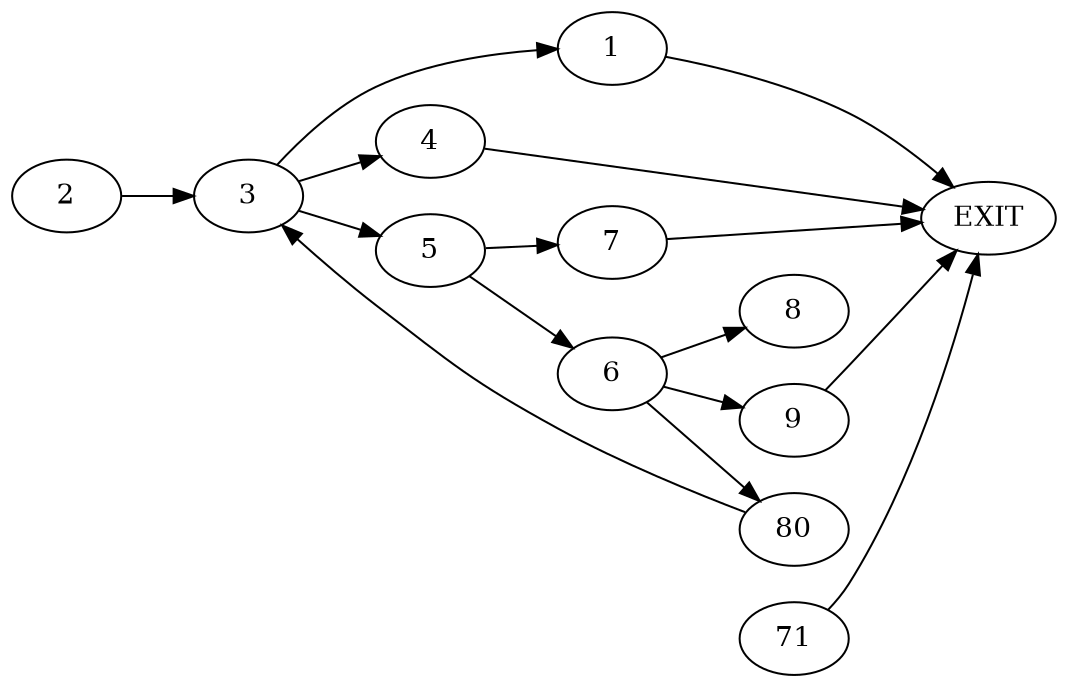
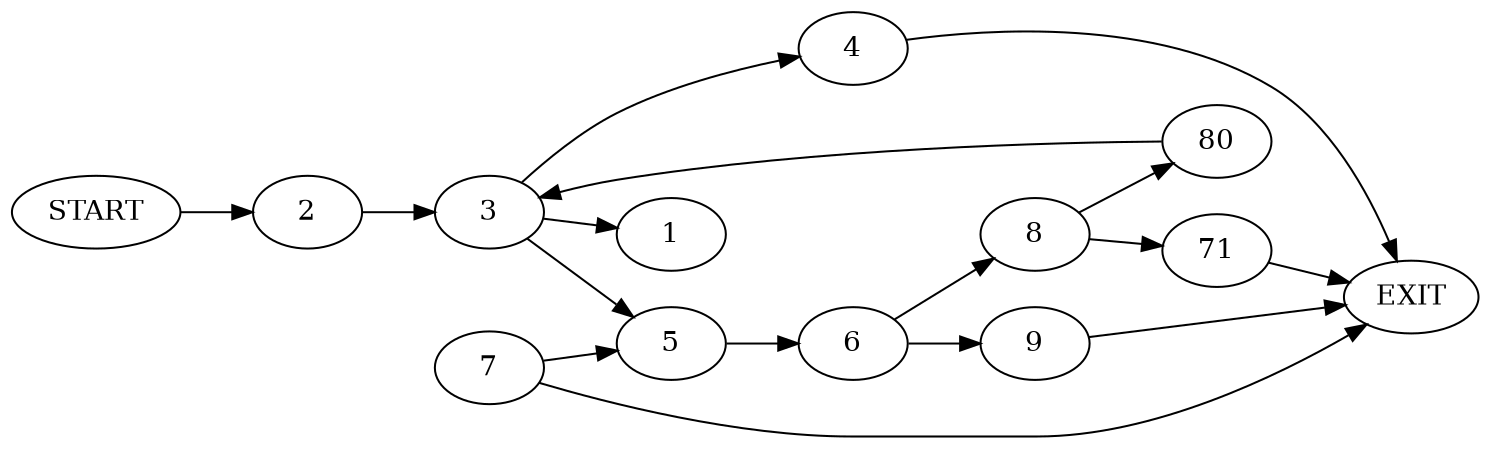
  digraph {
    rankdir=LR
+   n1 [label=START]
    2
    n3 [label=EXIT]
    1
    3
    4
    5
    6
    7
    8
    9
    n12 [label=80]
    n13 [label=71]
+   n1 -> 2
    2 -> 3
-   1 -> n3
    3 -> 1
    3 -> 4
    3 -> 5
    4 -> n3
    5 -> 6
-   5 -> 7
+   7 -> 5
    6 -> 8
    6 -> 9
    7 -> n3
-   6 -> n12
+   8 -> n12
+   8 -> n13
    9 -> n3
    n12 -> 3
    n13 -> n3
  }
